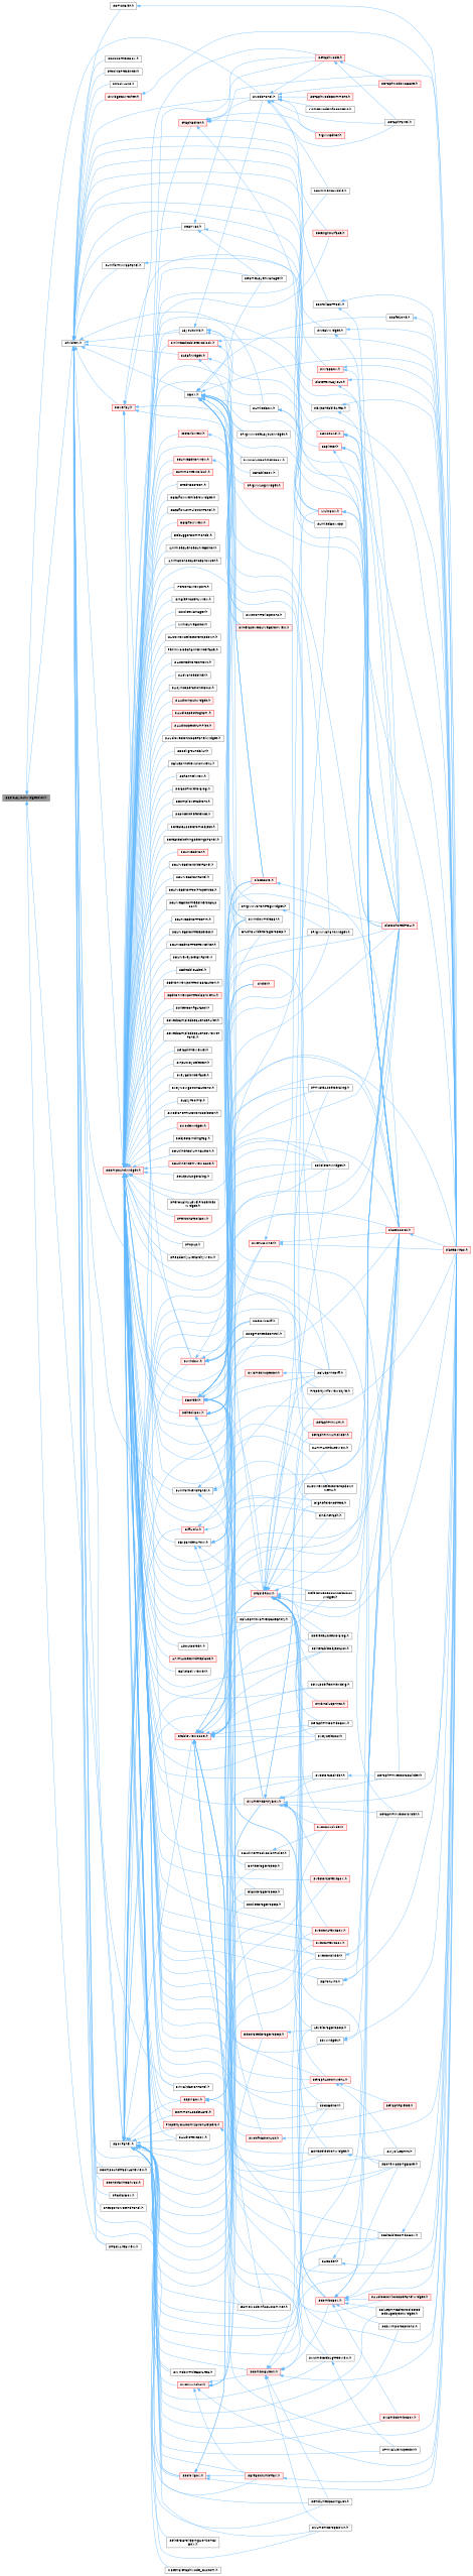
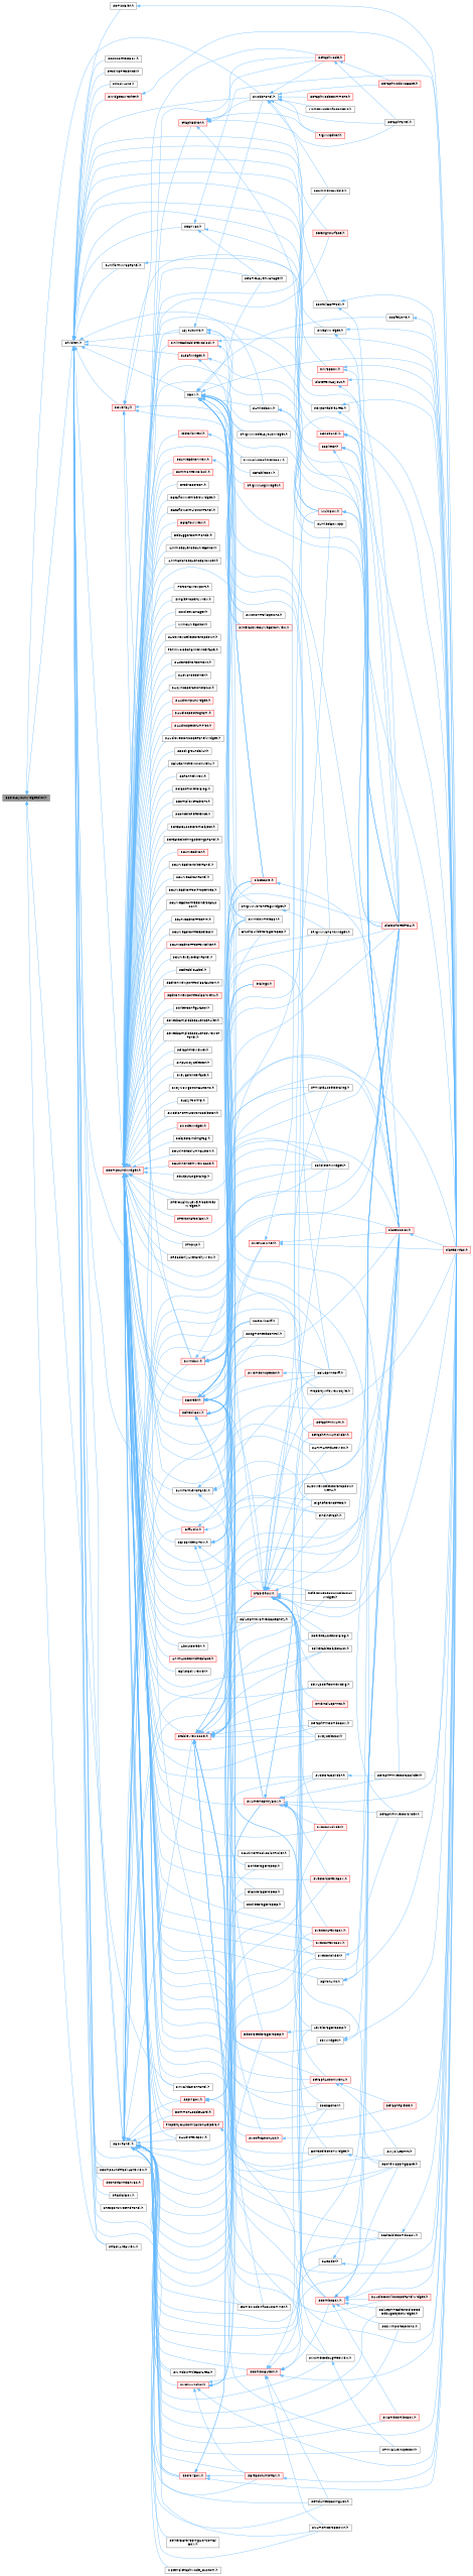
  digraph {
    rankdir=LR
    node [color=grey40 fillcolor=white fontname=Helvetica fontsize=10 shape=box style=filled]
    edge [color=steelblue1 dir=back fontname=Helvetica fontsize=10 labelfontname=Helvetica labelfontsize=10 style=solid]
    n1 [color=gray40 fillcolor=grey60 fontcolor=black height=0.2 label="BasicLayoutWidgetSlot.h" width=0.4]
    n2 [height=0.2 label="Children.h" width=0.4]
    n3 [height=0.2 label="SNodePanel.h" width=0.4]
    n4 [height=0.2 label="SBoxPanel.h" width=0.4]
    n5 [height=0.2 label="STrackAreaView.h" width=0.4]
    n6 [height=0.2 label="LayoutUtils.h" width=0.4]
    n7 [color=red fillcolor="#FFF0F0" height=0.2 label="SlateCore.h" width=0.4]
    n8 [color=red fillcolor="#FFF0F0" height=0.2 label="SlateSharedPCH.h" width=0.4]
    n9 [height=0.2 label="SBox.h" width=0.4]
    n10 [height=0.2 label="SLinkedBox.h" width=0.4]
    n11 [color=red fillcolor="#FFF0F0" height=0.2 label="SScrollBox.h" width=0.4]
    n12 [height=0.2 label="SWindowTitleBarArea.h" width=0.4]
    n13 [height=0.2 label="SCanvas.h" width=0.4]
    n14 [height=0.2 label="SCompoundTrackLaneView.h" width=0.4]
    n15 [color=red fillcolor="#FFF0F0" height=0.2 label="SCompoundWidget.h" width=0.4]
    n16 [height=0.2 label="SInvalidationPanel.h" width=0.4]
    n17 [color=red fillcolor="#FFF0F0" height=0.2 label="SConstraintCanvas.h" width=0.4]
    n18 [height=0.2 label="SDPIScaler.h" width=0.4]
    n19 [color=red fillcolor="#FFF0F0" height=0.2 label="SGridPanel.h" width=0.4]
    n20 [color=red fillcolor="#FFF0F0" height=0.2 label="SLeafWidget.h" width=0.4]
    n21 [color=red fillcolor="#FFF0F0" height=0.2 label="SMenuAnchor.h" width=0.4]
    n22 [color=red fillcolor="#FFF0F0" height=0.2 label="SOverlay.h" width=0.4]
    n23 [height=0.2 label="SRadialBox.h" width=0.4]
    n24 [height=0.2 label="SResponsiveGridPanel.h" width=0.4]
    n25 [height=0.2 label="SScissorRectBox.h" width=0.4]
    n26 [height=0.2 label="SScrollBarTrack.h" width=0.4]
    n27 [color=red fillcolor="#FFF0F0" height=0.2 label="SSplitter.h" width=0.4]
    n28 [height=0.2 label="STooltipPresenter.h" width=0.4]
    n29 [height=0.2 label="STrackLane.h" width=0.4]
    n30 [height=0.2 label="SUniformGridPanel.h" width=0.4]
    n31 [height=0.2 label="SUniformWrapPanel.h" width=0.4]
    n32 [height=0.2 label="SWeakWidget.h" width=0.4]
    n33 [color=red fillcolor="#FFF0F0" height=0.2 label="SWidgetSwitcher.h" width=0.4]
    n34 [color=red fillcolor="#FFF0F0" height=0.2 label="SWrapBox.h" width=0.4]
    n35 [color=red fillcolor="#FFF0F0" height=0.2 label="SlateTextLayout.h" width=0.4]
    n36 [height=0.2 label="KismetNodeInfoContext.h" width=0.4]
    n37 [color=red fillcolor="#FFF0F0" height=0.2 label="RigVMEditor.h" width=0.4]
    n38 [height=0.2 label="SCommentBubble.h" width=0.4]
    n39 [color=red fillcolor="#FFF0F0" height=0.2 label="SDesignSurface.h" width=0.4]
    n40 [color=red fillcolor="#FFF0F0" height=0.2 label="SGraphNode.h" width=0.4]
    n41 [color=red fillcolor="#FFF0F0" height=0.2 label="SGraphNodeK2Base.h" width=0.4]
    n42 [height=0.2 label="SGraphPanel.h" width=0.4]
    n43 [color=red fillcolor="#FFF0F0" height=0.2 label="SGraphNodeComment.h" width=0.4]
    n44 [height=0.2 label="GameModeInfoCustomizer.h" width=0.4]
    n45 [height=0.2 label="SRigVMVariantTagWidget.h" width=0.4]
    n46 [height=0.2 label="SRigVMVariantWidget.h" width=0.4]
    n47 [color=red fillcolor="#FFF0F0" height=0.2 label="STableRow.h" width=0.4]
    n48 [color=red fillcolor="#FFF0F0" height=0.2 label="SVector4Slider.h" width=0.4]
    n49 [height=0.2 label="SWindowTitleBar.h" width=0.4]
    n50 [height=0.2 label="SEditableComboBox.h" width=0.4]
    n51 [height=0.2 label="SSCSEditor.h" width=0.4]
    n52 [height=0.2 label="SSkeletonWidget.h" width=0.4]
    n53 [height=0.2 label="BoneDragDropOp.h" width=0.4]
    n54 [height=0.2 label="ClassDragDropOp.h" width=0.4]
    n55 [color=red fillcolor="#FFF0F0" height=0.2 label="CommonLoadGuard.h" width=0.4]
    n56 [color=red fillcolor="#FFF0F0" height=0.2 label="DecoratedDragDropOp.h" width=0.4]
    n57 [height=0.2 label="LevelDragDropOp.h" width=0.4]
    n58 [color=red fillcolor="#FFF0F0" height=0.2 label="DiffUtils.h" width=0.4]
    n59 [height=0.2 label="MaterialGraphNode_Custom.h" width=0.4]
    n60 [color=red fillcolor="#FFF0F0" height=0.2 label="PropertyCustomizationHelpers.h" width=0.4]
    n61 [height=0.2 label="SAudioTextBox.h" width=0.4]
    n62 [color=red fillcolor="#FFF0F0" height=0.2 label="SBreadcrumbTrail.h" width=0.4]
    n63 [color=red fillcolor="#FFF0F0" height=0.2 label="SComboButton.h" width=0.4]
    n64 [height=0.2 label="SGridLineSpacingList.h" width=0.4]
    n65 [height=0.2 label="SNumericDropDown.h" width=0.4]
    n66 [height=0.2 label="SFilterBarClippingHorizontal\lBox.h" width=0.4]
    n67 [height=0.2 label="SHeader.h" width=0.4]
-   n68 [fillcolor="#FFF0F0" height=0.2 label="SNumericEntryBox.h" width=0.4]
+   n68 [color=red fillcolor="#FFF0F0" height=0.2 label="SNumericEntryBox.h" width=0.4]
    n69 [height=0.2 label="SVector2DSlider.h" width=0.4]
    n70 [color=red fillcolor="#FFF0F0" height=0.2 label="SVector2DTextBox.h" width=0.4]
    n71 [color=red fillcolor="#FFF0F0" height=0.2 label="SVector4TextBox.h" width=0.4]
    n72 [height=0.2 label="SVectorSlider.h" width=0.4]
    n73 [color=red fillcolor="#FFF0F0" height=0.2 label="SVectorTextBox.h" width=0.4]
    n74 [height=0.2 label="SSegmentedControl.h" width=0.4]
    n75 [color=red fillcolor="#FFF0F0" height=0.2 label="SSpinBox.h" width=0.4]
    n76 [color=red fillcolor="#FFF0F0" height=0.2 label="STableViewBase.h" width=0.4]
    n77 [color=red fillcolor="#FFF0F0" height=0.2 label="SWindow.h" width=0.4]
    n78 [height=0.2 label="SocketDragDropOp.h" width=0.4]
    n79 [height=0.2 label="SLinkedBox.cpp" width=0.4]
    n80 [color=red fillcolor="#FFF0F0" height=0.2 label="SlateBasics.h" width=0.4]
    n81 [color=red fillcolor="#FFF0F0" height=0.2 label="SlateExtras.h" width=0.4]
    n82 [height=0.2 label="BrushBuilderDragDropOp.h" width=0.4]
    n83 [color=red fillcolor="#FFF0F0" height=0.2 label="SComboBox.h" width=0.4]
    n84 [height=0.2 label="SEnableBox.h" width=0.4]
    n85 [height=0.2 label="SGameLayerManager.h" width=0.4]
    n86 [color=red fillcolor="#FFF0F0" height=0.2 label="SGraphPinNum.h" width=0.4]
    n87 [color=red fillcolor="#FFF0F0" height=0.2 label="SGraphPinNumSlider.h" width=0.4]
    n88 [height=0.2 label="SGraphPinVector2DSlider.h" width=0.4]
    n89 [height=0.2 label="SGraphPinVectorSlider.h" width=0.4]
    n90 [color=red fillcolor="#FFF0F0" height=0.2 label="SRigVMLogWidget.h" width=0.4]
    n91 [height=0.2 label="SRigVMNodeLayoutWidget.h" width=0.4]
    n92 [height=0.2 label="SSafeZone.h" width=0.4]
    n93 [height=0.2 label="SVisualAttachmentBox.h" width=0.4]
    n94 [color=red fillcolor="#FFF0F0" height=0.2 label="MultiBox.h" width=0.4]
    n95 [color=red fillcolor="#FFF0F0" height=0.2 label="SAudioOscilloscopePanelWidget.h" width=0.4]
    n96 [height=0.2 label="SBlueprintEditorSelected\lDebugObjectWidget.h" width=0.4]
    n97 [height=0.2 label="SCSVImportOptions.h" width=0.4]
    n98 [color=red fillcolor="#FFF0F0" height=0.2 label="SNameComboBox.h" width=0.4]
    n99 [height=0.2 label="BoneSelectionWidget.h" width=0.4]
    n100 [height=0.2 label="SBoneMappingBase.h" width=0.4]
    n101 [height=0.2 label="DlgReferenceTree.h" width=0.4]
    n102 [height=0.2 label="FindInGraph.h" width=0.4]
    n103 [height=0.2 label="PropertyInfoViewStyle.h" width=0.4]
    n104 [height=0.2 label="ReferenceSectionSelection\lWidget.h" width=0.4]
    n105 [height=0.2 label="SAnimAttributeView.h" width=0.4]
    n106 [height=0.2 label="SBlueprintDiff.h" width=0.4]
    n107 [height=0.2 label="SDeleteAssetsDialog.h" width=0.4]
    n108 [height=0.2 label="SFilterableObjectList.h" width=0.4]
    n109 [height=0.2 label="SFixupSelfContextDlg.h" width=0.4]
    n110 [color=red fillcolor="#FFF0F0" height=0.2 label="SGraphActionMenu.h" width=0.4]
    n111 [height=0.2 label="SGraphPinComboBox.h" width=0.4]
    n112 [height=0.2 label="SKeySelector.h" width=0.4]
    n113 [height=0.2 label="SKismetDebugTreeView.h" width=0.4]
    n114 [height=0.2 label="SListViewSelectorDropdown\lMenu.h" width=0.4]
    n115 [height=0.2 label="SPrivateAssetsDialog.h" width=0.4]
    n116 [color=red fillcolor="#FFF0F0" height=0.2 label="SGraphPalette.h" width=0.4]
    n117 [height=0.2 label="SMyBlueprint.h" width=0.4]
    n118 [height=0.2 label="SPinValueInspector.h" width=0.4]
    n119 [height=0.2 label="SDetailsDiff.h" width=0.4]
    n120 [height=0.2 label="SBlueprintNamespaceEntry.h" width=0.4]
-   n121 [color=red fillcolor="#FFF0F0" height=0.2 label="Slider.h" width=0.4]
+   n121 [color=red fillcolor="#FFF0F0" height=0.2 label="Dialogs.h" width=0.4]
    n122 [height=0.2 label="AboutScreen.h" width=0.4]
    n123 [color=red fillcolor="#FFF0F0" height=0.2 label="AnimAssetFindReplace.h" width=0.4]
    n124 [height=0.2 label="CallStackViewer.h" width=0.4]
    n125 [color=red fillcolor="#FFF0F0" height=0.2 label="CommonTextBlock.h" width=0.4]
    n126 [height=0.2 label="CreditsScreen.h" width=0.4]
    n127 [height=0.2 label="DataflowMembersWidget.h" width=0.4]
    n128 [height=0.2 label="DataflowSimulationPanel.h" width=0.4]
    n129 [color=red fillcolor="#FFF0F0" height=0.2 label="DataflowView.h" width=0.4]
    n130 [height=0.2 label="DebuggerCommands.h" width=0.4]
    n131 [color=red fillcolor="#FFF0F0" height=0.2 label="GraphEditor.h" width=0.4]
    n132 [height=0.2 label="IAnimSequenceCurveEditor.h" width=0.4]
    n133 [height=0.2 label="IAnimationSequenceBrowser.h" width=0.4]
    n134 [color=red fillcolor="#FFF0F0" height=0.2 label="IDetailsView.h" width=0.4]
    n135 [height=0.2 label="SMotionTrailOptions.h" width=0.4]
    n136 [height=0.2 label="IPersonaViewport.h" width=0.4]
    n137 [height=0.2 label="ISinglePropertyView.h" width=0.4]
    n138 [height=0.2 label="ISocketManager.h" width=0.4]
    n139 [height=0.2 label="MiniCurveEditor.h" width=0.4]
    n140 [height=0.2 label="SListViewSelectorDropdown.h" width=0.4]
    n141 [height=0.2 label="PerlinNoiseChannelInterface.h" width=0.4]
    n142 [height=0.2 label="SActorEditorContext.h" width=0.4]
    n143 [height=0.2 label="SAdvancedFilter.h" width=0.4]
    n144 [height=0.2 label="SAsyncOperationStatus.h" width=0.4]
    n145 [color=red fillcolor="#FFF0F0" height=0.2 label="SAudioInputWidget.h" width=0.4]
    n146 [color=red fillcolor="#FFF0F0" height=0.2 label="SAudioSpectrogram.h" width=0.4]
    n147 [color=red fillcolor="#FFF0F0" height=0.2 label="SAudioSpectrumPlot.h" width=0.4]
    n148 [height=0.2 label="SAudioVectorscopePanelWidget.h" width=0.4]
    n149 [height=0.2 label="SBackgroundBlur.h" width=0.4]
    n150 [height=0.2 label="SBlueprintRevisionMenu.h" width=0.4]
    n151 [color=red fillcolor="#FFF0F0" height=0.2 label="SBorder.h" width=0.4]
    n152 [height=0.2 label="SChannelView.h" width=0.4]
    n153 [color=red fillcolor="#FFF0F0" height=0.2 label="SCheckBox.h" width=0.4]
    n154 [color=red fillcolor="#FFF0F0" height=0.2 label="SNotificationList.h" width=0.4]
    n155 [height=0.2 label="SClassPickerDialog.h" width=0.4]
    n156 [height=0.2 label="SComplexGradient.h" width=0.4]
    n157 [height=0.2 label="SContentReference.h" width=0.4]
    n158 [height=0.2 label="SCreateAssetFromObject.h" width=0.4]
    n159 [height=0.2 label="SCreateClothingSettingsPanel.h" width=0.4]
    n160 [color=red fillcolor="#FFF0F0" height=0.2 label="SCurveEditor.h" width=0.4]
    n161 [height=0.2 label="SCurveEditorFilterPanel.h" width=0.4]
    n162 [height=0.2 label="SCurveEditorPanel.h" width=0.4]
    n163 [height=0.2 label="SCurveEditorToolProperties.h" width=0.4]
    n164 [height=0.2 label="SCurveEditorTreeFilterStatus\lBar.h" width=0.4]
    n165 [height=0.2 label="SCurveEditorTreePin.h" width=0.4]
    n166 [height=0.2 label="SCurveEditorTreeSelect.h" width=0.4]
-   n167 [height=0.2 label="SCurveEditorTreeTextFilter.h" width=0.4]
+   n167 [color=red height=0.2 label="SCurveEditorTreeTextFilter.h" width=0.4]
    n168 [color=red fillcolor="#FFF0F0" height=0.2 label="SCurveEditorView.h" width=0.4]
    n169 [color=red fillcolor="#FFF0F0" height=0.2 label="SInteractiveCurveEditorView.h" width=0.4]
    n170 [height=0.2 label="SCurveKeyDetailPanel.h" width=0.4]
    n171 [height=0.2 label="SEditableLabel.h" width=0.4]
    n172 [height=0.2 label="SEditorViewportToolBarButton.h" width=0.4]
    n173 [color=red fillcolor="#FFF0F0" height=0.2 label="SEditorViewportToolBarMenu.h" width=0.4]
    n174 [height=0.2 label="SErrorHint.h" width=0.4]
    n175 [height=0.2 label="SExpandableArea.h" width=0.4]
    n176 [height=0.2 label="SExpanderArrow.h" width=0.4]
    n177 [height=0.2 label="SFilterConfigurator.h" width=0.4]
    n178 [height=0.2 label="SFixedSampledSequenceRuler.h" width=0.4]
    n179 [height=0.2 label="SFixedSampledSequenceViewer\lPanel.h" width=0.4]
    n180 [height=0.2 label="SFxWidget.h" width=0.4]
    n181 [height=0.2 label="SGraphPreviewer.h" width=0.4]
    n182 [color=red fillcolor="#FFF0F0" height=0.2 label="SInlineEditableTextBlock.h" width=0.4]
    n183 [height=0.2 label="SInputKeySelector.h" width=0.4]
    n184 [height=0.2 label="SKeyEditInterface.h" width=0.4]
    n185 [height=0.2 label="SKeyNavigationButtons.h" width=0.4]
    n186 [color=red fillcolor="#FFF0F0" height=0.2 label="SKismetInspector.h" width=0.4]
    n187 [height=0.2 label="SLazyToolTip.h" width=0.4]
    n188 [height=0.2 label="SMediaPermutationsSelector.h" width=0.4]
    n189 [color=red fillcolor="#FFF0F0" height=0.2 label="SMenuOwner.h" width=0.4]
    n190 [color=red fillcolor="#FFF0F0" height=0.2 label="SModeWidget.h" width=0.4]
    n191 [height=0.2 label="SObjectBindingTag.h" width=0.4]
    n192 [height=0.2 label="SOutlinerColumnButton.h" width=0.4]
    n193 [color=red fillcolor="#FFF0F0" height=0.2 label="SOutlinerItemViewBase.h" width=0.4]
    n194 [height=0.2 label="SOutlinerTrackColorPicker.h" width=0.4]
    n195 [height=0.2 label="SOutputLogDialog.h" width=0.4]
    n196 [height=0.2 label="SPerQualityLevelProperties\lWidget.h" width=0.4]
    n197 [color=red fillcolor="#FFF0F0" height=0.2 label="SPersonaToolBox.h" width=0.4]
    n198 [height=0.2 label="SPopup.h" width=0.4]
    n199 [height=0.2 label="SReadOnlyHierarchyView.h" width=0.4]
    n200 [color=red fillcolor="#FFF0F0" height=0.2 label="FindInBlueprints.h" width=0.4]
    n1 -> n2
    n1 -> n3
    n1 -> n4
    n1 -> n5
    n2 -> n3
    n2 -> n4
    n2 -> n5
    n2 -> n6
    n2 -> n7
    n2 -> n8
    n2 -> n9
    n2 -> n10
    n2 -> n11
    n2 -> n12
    n2 -> n13
    n2 -> n14
    n2 -> n15
    n2 -> n16
    n2 -> n17
    n2 -> n18
    n2 -> n19
    n2 -> n20
    n2 -> n21
    n2 -> n22
    n2 -> n23
    n2 -> n24
    n2 -> n25
    n2 -> n26
    n2 -> n27
    n2 -> n28
    n2 -> n29
    n2 -> n30
    n2 -> n31
    n2 -> n32
    n2 -> n33
    n2 -> n34
    n2 -> n35
    n3 -> n36
    n3 -> n37
    n3 -> n38
    n3 -> n39
    n3 -> n40
    n3 -> n41
    n3 -> n42
    n3 -> n43
    n4 -> n6
    n4 -> n7
    n4 -> n8
    n4 -> n11
    n4 -> n12
    n4 -> n44
    n4 -> n45
    n4 -> n46
    n4 -> n47
    n4 -> n48
    n4 -> n49
    n4 -> n50
    n4 -> n51
    n4 -> n52
    n4 -> n53
    n4 -> n54
    n4 -> n55
    n4 -> n56
    n4 -> n57
    n4 -> n58
    n4 -> n59
    n4 -> n60
    n4 -> n61
    n4 -> n62
    n4 -> n63
    n4 -> n64
    n4 -> n65
    n4 -> n66
    n4 -> n67
    n4 -> n68
    n4 -> n69
    n4 -> n70
    n4 -> n71
    n4 -> n72
    n4 -> n73
    n4 -> n74
    n4 -> n75
    n4 -> n76
    n4 -> n77
    n4 -> n78
    n6 -> n3
    n6 -> n7
    n6 -> n8
    n6 -> n79
    n7 -> n80
    n9 -> n8
    n9 -> n10
    n9 -> n44
    n9 -> n45
    n9 -> n46
    n9 -> n47
    n9 -> n48
    n9 -> n49
    n9 -> n80
    n9 -> n81
    n9 -> n82
    n9 -> n83
    n9 -> n84
    n9 -> n85
    n9 -> n86
    n9 -> n87
    n9 -> n88
    n9 -> n89
    n9 -> n90
    n9 -> n91
    n9 -> n92
    n9 -> n93
    n10 -> n79
    n10 -> n94
    n11 -> n8
    n11 -> n62
    n11 -> n80
    n11 -> n81
    n13 -> n80
    n13 -> n81
    n13 -> n85
    n15 -> n7
    n15 -> n8
    n15 -> n11
    n15 -> n16
    n15 -> n38
    n15 -> n39
    n15 -> n40
-   n194 -> n48
+   n15 -> n48
    n15 -> n49
    n15 -> n50
    n15 -> n51
    n15 -> n52
    n15 -> n55
    n15 -> n60
    n15 -> n61
    n15 -> n62
    n15 -> n64
    n15 -> n65
    n15 -> n68
    n15 -> n69
    n15 -> n70
    n15 -> n71
    n15 -> n72
    n15 -> n73
    n15 -> n75
    n15 -> n76
    n15 -> n77
    n15 -> n80
    n15 -> n85
    n15 -> n94
    n15 -> n95
    n15 -> n96
    n15 -> n97
    n15 -> n98
    n15 -> n99
    n15 -> n100
    n15 -> n101
    n15 -> n102
    n15 -> n103
    n15 -> n104
    n15 -> n105
    n15 -> n106
    n15 -> n107
    n15 -> n108
    n15 -> n109
    n15 -> n110
    n15 -> n111
    n15 -> n112
    n15 -> n113
    n15 -> n114
    n15 -> n115
    n15 -> n116
    n15 -> n117
    n15 -> n118
    n15 -> n119
    n15 -> n120
    n15 -> n121
    n15 -> n122
    n15 -> n123
    n15 -> n124
    n15 -> n125
    n15 -> n126
    n15 -> n127
    n15 -> n128
    n15 -> n129
    n15 -> n130
    n15 -> n131
    n15 -> n132
    n15 -> n133
    n15 -> n134
    n15 -> n135
    n15 -> n136
    n15 -> n137
    n15 -> n138
    n15 -> n139
    n15 -> n140
    n15 -> n141
    n15 -> n142
    n15 -> n143
    n15 -> n144
    n15 -> n145
    n15 -> n146
    n15 -> n147
    n15 -> n148
    n15 -> n149
    n15 -> n150
    n15 -> n151
    n15 -> n152
    n15 -> n153
    n15 -> n154
    n15 -> n155
    n15 -> n156
    n15 -> n157
    n15 -> n158
    n15 -> n159
    n15 -> n160
    n15 -> n161
    n15 -> n162
    n15 -> n163
    n15 -> n164
    n15 -> n165
    n15 -> n166
    n15 -> n167
    n15 -> n168
    n15 -> n169
    n15 -> n170
    n15 -> n171
    n15 -> n172
    n15 -> n173
    n15 -> n174
    n15 -> n175
    n15 -> n176
    n15 -> n177
    n15 -> n178
    n15 -> n179
    n15 -> n180
    n15 -> n181
    n15 -> n182
    n15 -> n183
    n15 -> n184
    n15 -> n185
    n15 -> n186
    n15 -> n187
    n15 -> n188
    n15 -> n189
    n15 -> n190
    n15 -> n191
    n15 -> n192
    n15 -> n193
    n15 -> n194
    n15 -> n195
    n15 -> n196
    n15 -> n197
    n15 -> n198
    n15 -> n199
    n18 -> n81
    n19 -> n8
    n19 -> n80
    n19 -> n81
    n20 -> n7
    n20 -> n8
    n21 -> n8
    n21 -> n62
    n21 -> n63
    n21 -> n80
    n21 -> n81
    n21 -> n189
    n22 -> n7
    n22 -> n8
    n22 -> n40
    n22 -> n49
    n22 -> n50
    n22 -> n77
    n26 -> n80
    n26 -> n81
    n27 -> n8
    n27 -> n80
    n27 -> n81
    n30 -> n52
    n30 -> n74
    n30 -> n80
    n30 -> n81
    n31 -> n94
    n32 -> n80
    n32 -> n81
    n33 -> n81
    n34 -> n80
    n34 -> n81
    n35 -> n80
    n35 -> n81
    n40 -> n41
    n40 -> n42
    n45 -> n46
    n47 -> n8
    n47 -> n51
    n47 -> n52
    n47 -> n80
    n47 -> n81
    n47 -> n83
    n47 -> n99
    n47 -> n100
    n47 -> n101
    n47 -> n102
    n47 -> n103
    n47 -> n104
    n47 -> n105
    n47 -> n106
    n47 -> n107
    n47 -> n108
    n47 -> n109
    n47 -> n110
    n47 -> n111
    n47 -> n112
    n47 -> n113
    n47 -> n114
    n47 -> n115
    n47 -> n200
    n50 -> n81
    n56 -> n57
    n58 -> n106
    n58 -> n119
    n60 -> n44
    n62 -> n81
    n63 -> n8
    n63 -> n64
    n63 -> n65
    n63 -> n80
    n63 -> n81
    n63 -> n83
    n63 -> n100
    n67 -> n80
    n67 -> n81
    n68 -> n48
    n68 -> n69
    n68 -> n70
    n68 -> n71
    n68 -> n72
    n68 -> n73
    n68 -> n81
    n68 -> n86
    n68 -> n87
    n68 -> n88
    n68 -> n89
    n69 -> n88
    n72 -> n89
    n75 -> n68
    n75 -> n80
    n75 -> n81
    n76 -> n8
    n76 -> n47
    n76 -> n51
    n76 -> n52
    n76 -> n80
    n76 -> n81
    n76 -> n83
    n76 -> n99
    n76 -> n100
    n76 -> n101
    n76 -> n102
    n76 -> n104
    n76 -> n106
    n76 -> n107
    n76 -> n108
    n76 -> n109
    n76 -> n110
    n76 -> n111
    n76 -> n112
    n76 -> n113
    n76 -> n120
    n76 -> n200
    n77 -> n7
    n77 -> n8
    n77 -> n49
    n77 -> n52
    n77 -> n106
    n77 -> n119
    n77 -> n121
    n80 -> n81
    n83 -> n8
    n83 -> n50
    n83 -> n80
    n83 -> n81
    n83 -> n95
    n83 -> n96
    n83 -> n97
    n83 -> n98
    n92 -> n81
    n94 -> n80
    n94 -> n81
    n99 -> n100
    n110 -> n116
    n110 -> n117
    n113 -> n118
    n131 -> n3
    n131 -> n37
    n131 -> n40
    n131 -> n42
    n131 -> n106
    n134 -> n135
    n151 -> n8
    n151 -> n46
    n151 -> n47
    n151 -> n49
    n151 -> n52
    n151 -> n53
    n151 -> n54
    n151 -> n56
    n151 -> n57
    n151 -> n68
    n151 -> n74
    n151 -> n78
    n151 -> n79
    n151 -> n80
    n151 -> n81
    n151 -> n82
    n151 -> n115
    n151 -> n121
    n153 -> n8
    n153 -> n68
    n153 -> n74
    n153 -> n80
    n153 -> n81
    n153 -> n154
    n154 -> n81
    n168 -> n169
    n174 -> n80
    n174 -> n81
    n175 -> n8
    n175 -> n81
    n176 -> n8
    n176 -> n47
    n176 -> n80
    n176 -> n81
    n176 -> n110
    n180 -> n80
    n180 -> n81
    n182 -> n81
    n182 -> n91
    n186 -> n106
    n189 -> n80
    n189 -> n81
    n189 -> n94
  }
